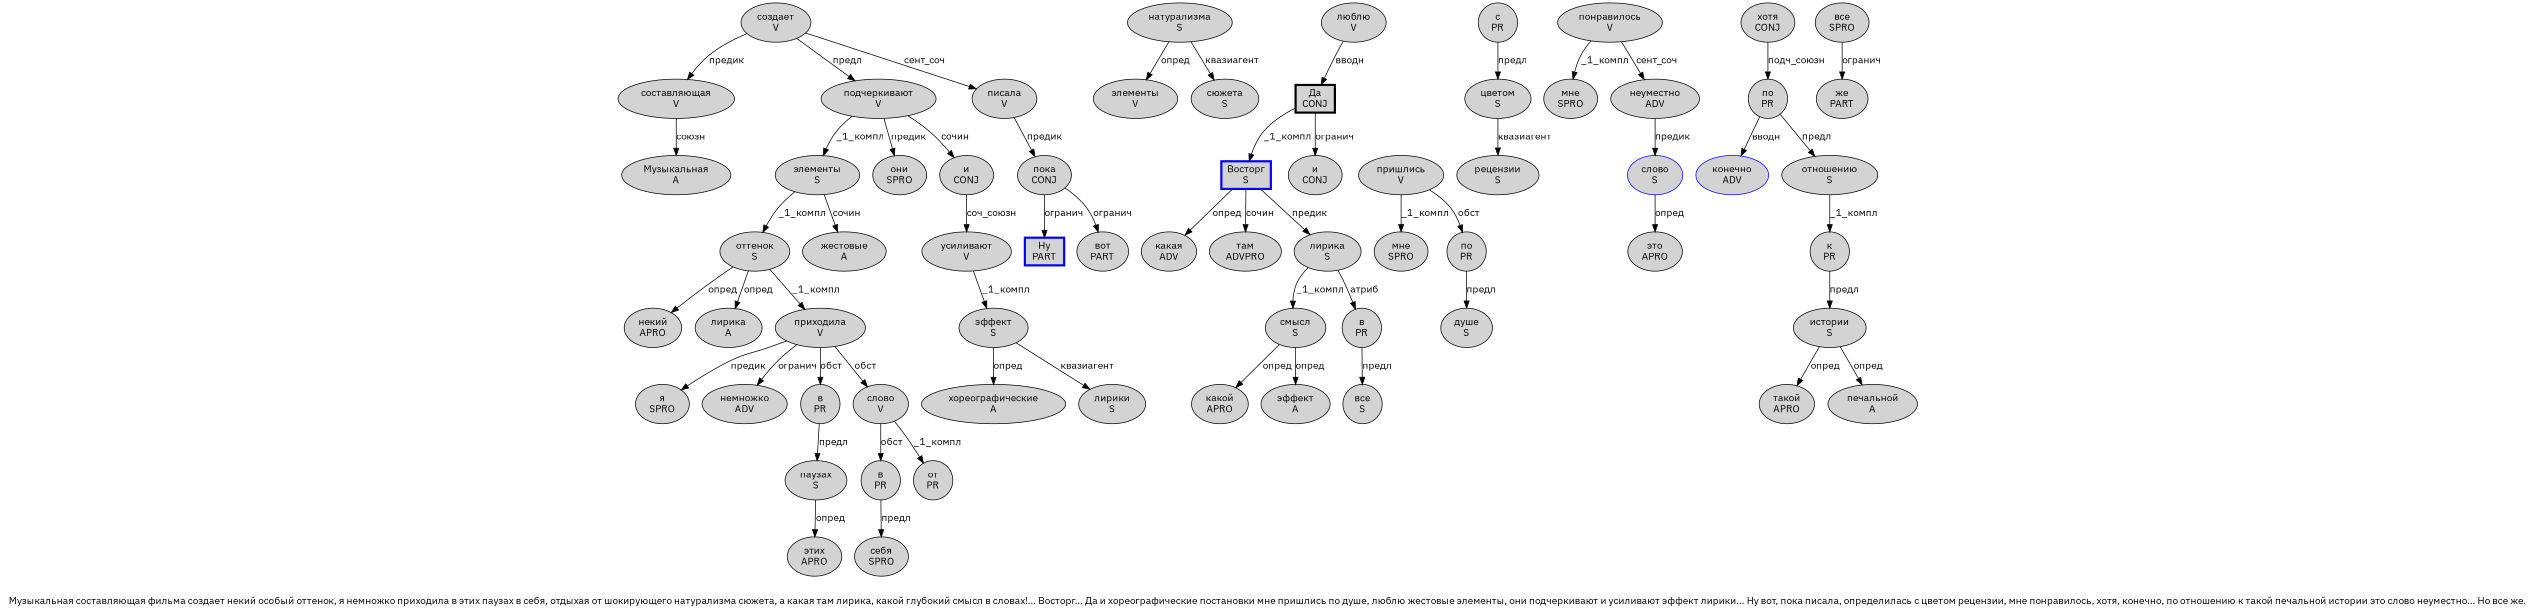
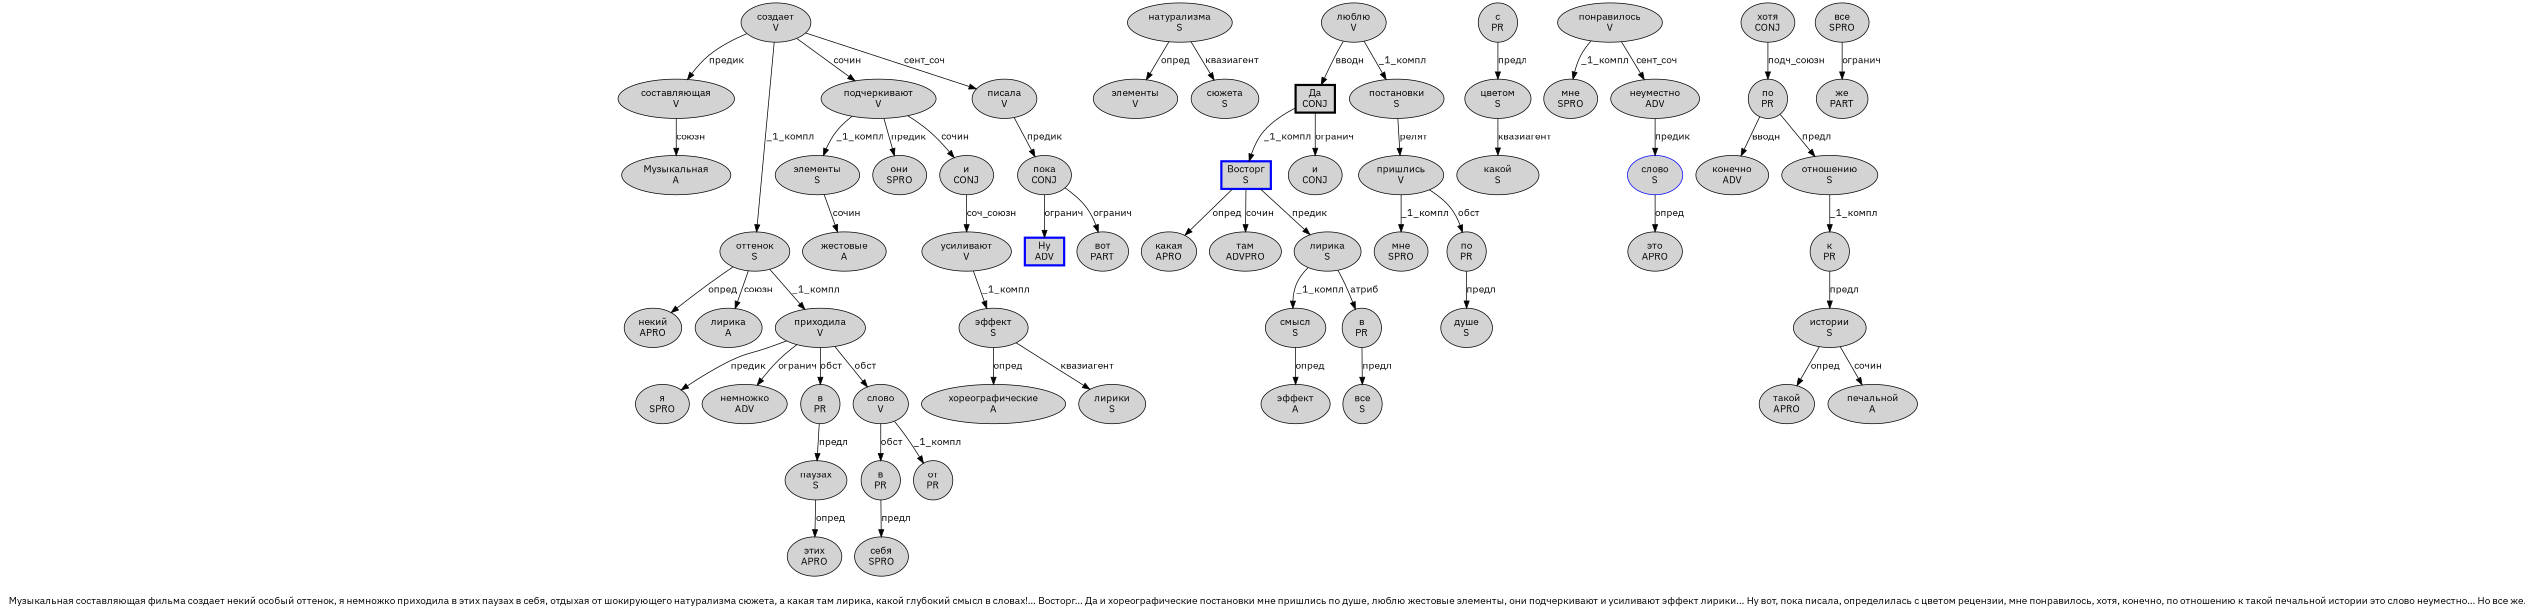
  digraph {
    fontname="IBM Plex Sans"
    label="Музыкальная составляющая фильма создает некий особый оттенок, я немножко приходила в этих паузах в себя, отдыхая от шокирующего натурализма сюжета, а какая там лирика, какой глубокий смысл в словах!… Восторг… Да и хореографические постановки мне пришлись по душе, люблю жестовые элементы, они подчеркивают и усиливают эффект лирики… Ну вот, пока писала, определилась с цветом рецензии, мне понравилось, хотя, конечно, по отношению к такой печальной истории это слово неуместно… Но все же."
    node [fillcolor=lightgray fontname="IBM Plex Sans" penwidth=1 shape=ellipse style=filled]
    edge [fontname="IBM Plex Sans"]
    n1 [label="Музыкальная\nA"]
    n2 [label="составляющая\nV"]
    n3 [label="создает\nV"]
    n4 [label="оттенок\nS"]
    n5 [label="подчеркивают\nV"]
    n6 [label="писала\nV"]
    n7 [label="некий\nAPRO"]
    n8 [label="лирика\nA"]
    n9 [label="приходила\nV"]
    n10 [label="элементы\nS"]
    n11 [label="они\nSPRO"]
    n12 [label="и\nCONJ"]
    n13 [label="пока\nCONJ"]
    n14 [label="я\nSPRO"]
    n15 [label="немножко\nADV"]
    n16 [label="в\nPR"]
    n17 [label="слово\nV"]
    n18 [label="паузах\nS"]
    n19 [label="в\nPR"]
    n20 [label="от\nPR"]
    n21 [label="этих\nAPRO"]
    n22 [label="себя\nSPRO"]
    n23 [label="натурализма\nS"]
    n24 [label="элементы\nV"]
    n25 [label="сюжета\nS"]
    n26 [label="люблю\nV"]
    n27 [color=black label="Да\nCONJ" penwidth=3 shape=box]
-   n29 [label="какая\nADV"]
+   n28 [label="постановки\nS"]
+   n29 [label="какая\nAPRO"]
    n30 [label="там\nADVPRO"]
    n31 [label="лирика\nS"]
    n32 [label="смысл\nS"]
    n33 [label="в\nPR"]
-   n34 [label="какой\nAPRO"]
    n35 [label="эффект\nA"]
    n36 [label="все\nS"]
    n37 [color=blue label="Восторг\nS" penwidth=3 shape=box]
    n38 [label="и\nCONJ"]
    n39 [label="хореографические\nA"]
    n40 [label="пришлись\nV"]
    n41 [label="мне\nSPRO"]
    n42 [label="по\nPR"]
    n43 [label="душе\nS"]
    n44 [label="жестовые\nA"]
    n45 [label="усиливают\nV"]
    n46 [label="эффект\nS"]
    n47 [label="лирики\nS"]
-   n48 [color=blue label="Ну\nPART" penwidth=3 shape=box]
+   n48 [color=blue label="Ну\nADV" penwidth=3 shape=box]
    n49 [label="вот\nPART"]
    n50 [label="с\nPR"]
    n51 [label="цветом\nS"]
    n52 [label="понравилось\nV"]
    n53 [label="мне\nSPRO"]
    n54 [label="неуместно\nADV"]
-   n55 [label="рецензии\nS"]
+   n55 [label="какой\nS"]
    n56 [label="хотя\nCONJ"]
    n57 [label="по\nPR"]
    n58 [color=blue label="слово\nS"]
-   n59 [label="конечно\nADV" color=blue]
+   n59 [label="конечно\nADV"]
    n60 [label="отношению\nS"]
    n61 [label="к\nPR"]
    n62 [label="истории\nS"]
    n63 [label="такой\nAPRO"]
    n64 [label="печальной\nA"]
    n65 [label="это\nAPRO"]
    n66 [label="все\nSPRO"]
    n67 [label="же\nPART"]
    n2 -> n1 [label="союзн"]
    n3 -> n2 [label="предик"]
-   n10 -> n4 [label="_1_компл"]
-   n3 -> n5 [label="предл"]
+   n3 -> n4 [label="_1_компл"]
+   n3 -> n5 [label="сочин"]
    n3 -> n6 [label="сент_соч"]
    n4 -> n7 [label="опред"]
-   n4 -> n8 [label="опред"]
+   n4 -> n8 [label="союзн"]
    n4 -> n9 [label="_1_компл"]
    n5 -> n10 [label="_1_компл"]
    n5 -> n11 [label="предик"]
    n5 -> n12 [label="сочин"]
    n6 -> n13 [label="предик"]
    n9 -> n14 [label="предик"]
    n9 -> n15 [label="огранич"]
    n9 -> n16 [label="обст"]
    n9 -> n17 [label="обст"]
    n10 -> n44 [label="сочин"]
    n12 -> n45 [label="соч_союзн"]
    n13 -> n48 [label="огранич"]
    n13 -> n49 [label="огранич"]
    n16 -> n18 [label="предл"]
    n17 -> n19 [label="обст"]
    n17 -> n20 [label="_1_компл"]
    n18 -> n21 [label="опред"]
    n19 -> n22 [label="предл"]
    n23 -> n24 [label="опред"]
    n23 -> n25 [label="квазиагент"]
    n26 -> n27 [label="вводн"]
+   n26 -> n28 [label="_1_компл"]
    n27 -> n37 [label="_1_компл"]
    n27 -> n38 [label="огранич"]
+   n28 -> n40 [label="релят"]
    n31 -> n32 [label="_1_компл"]
    n31 -> n33 [label="атриб"]
-   n32 -> n34 [label="опред"]
    n32 -> n35 [label="опред"]
    n33 -> n36 [label="предл"]
    n37 -> n29 [label="опред"]
    n37 -> n30 [label="сочин"]
    n37 -> n31 [label="предик"]
    n40 -> n41 [label="_1_компл"]
    n40 -> n42 [label="обст"]
    n42 -> n43 [label="предл"]
    n45 -> n46 [label="_1_компл"]
    n46 -> n39 [label="опред"]
    n46 -> n47 [label="квазиагент"]
    n50 -> n51 [label="предл"]
    n51 -> n55 [label="квазиагент"]
    n52 -> n53 [label="_1_компл"]
    n52 -> n54 [label="сент_соч"]
    n54 -> n58 [label="предик"]
    n56 -> n57 [label="подч_союзн"]
    n57 -> n59 [label="вводн"]
    n57 -> n60 [label="предл"]
    n58 -> n65 [label="опред"]
    n60 -> n61 [label="_1_компл"]
    n61 -> n62 [label="предл"]
    n62 -> n63 [label="опред"]
-   n62 -> n64 [label="опред"]
+   n62 -> n64 [label="сочин"]
    n66 -> n67 [label="огранич"]
  }
